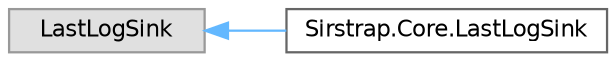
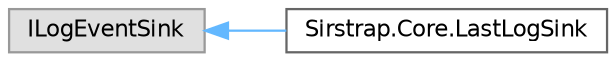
  digraph {
    rankdir=LR
    node [fontname=Helvetica fontsize=10 shape=box style=filled]
-   n1 [color=grey60 fillcolor="#E0E0E0" height=0.2 label=LastLogSink width=0.4]
+   n1 [color=grey60 fillcolor="#E0E0E0" height=0.2 label=ILogEventSink width=0.4]
    n2 [color=grey40 fillcolor=white height=0.2 label="Sirstrap.Core.LastLogSink" width=0.4]
    n1 -> n2 [color=steelblue1 dir=back fontname=Helvetica fontsize=10 labelfontname=Helvetica labelfontsize=10 style=solid]
  }
